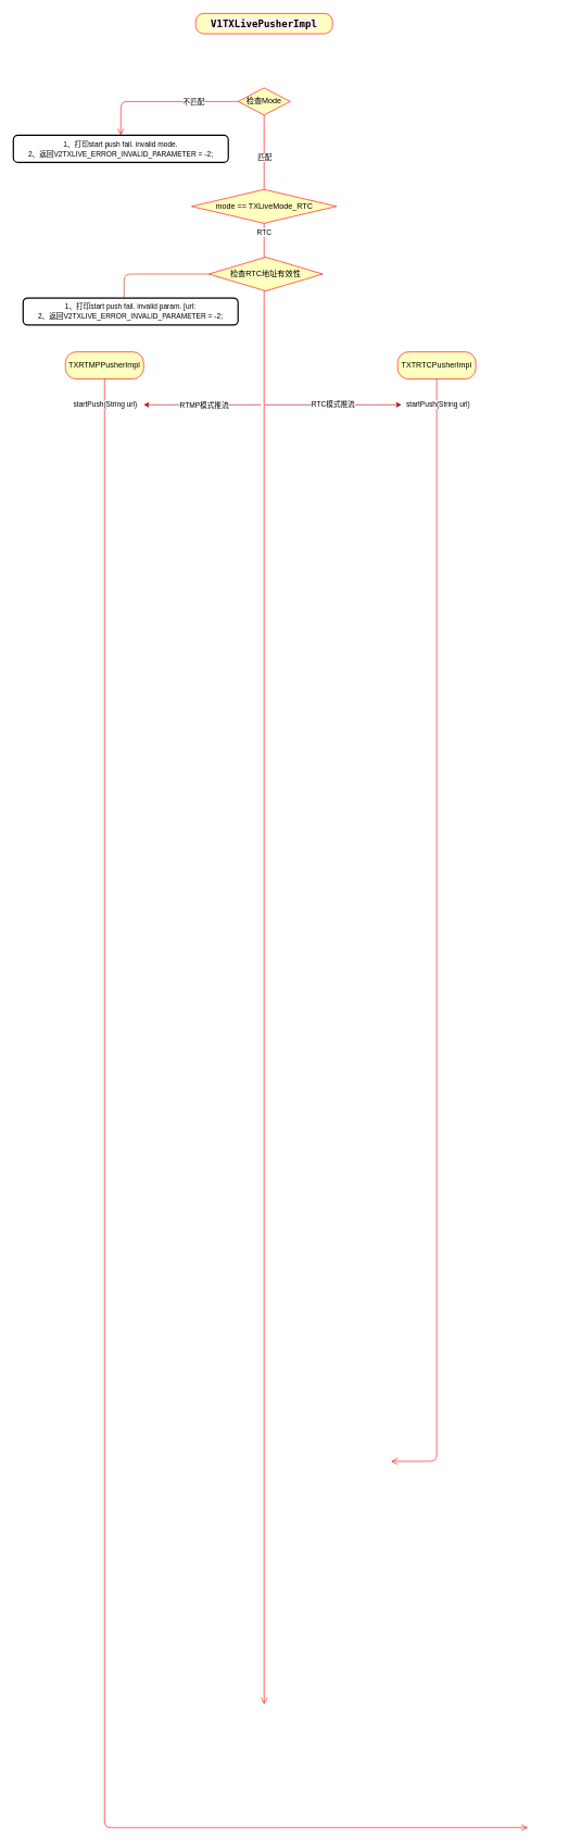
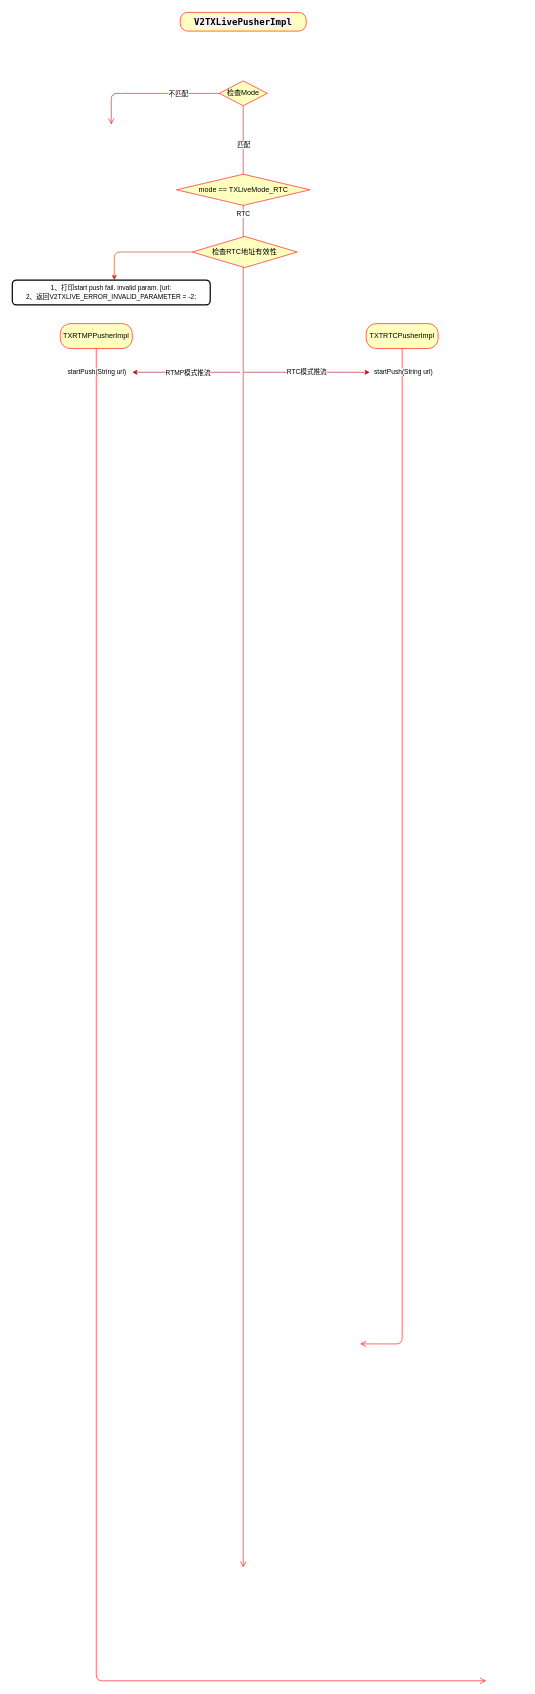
  <mxCell id="0" />
  <mxCell id="1" parent="0" />
  <mxCell id="2" value="" style="edgeStyle=orthogonalEdgeStyle;html=1;verticalAlign=bottom;endArrow=open;endSize=8;strokeColor=#ff0000;startArrow=none;" edge="1" source="13" parent="1"><mxGeometry relative="1" as="geometry"><mxPoint x="405" y="2612.5" as="targetPoint" /><Array as="points"><mxPoint x="405" y="370" /><mxPoint x="405" y="370" /></Array></mxGeometry></mxCell>
  <mxCell id="3" value="匹配" style="edgeLabel;html=1;align=center;verticalAlign=middle;resizable=0;points=[];" vertex="1" connectable="0" parent="2"><mxGeometry x="-0.947" relative="1" as="geometry"><mxPoint as="offset" /></mxGeometry></mxCell>
  <mxCell id="4" value="&lt;span style=&quot;color: rgba(0 , 0 , 0 , 0) ; font-family: monospace ; font-size: 0px ; background-color: rgb(248 , 249 , 250)&quot;&gt;%3CmxGraphModel%3E%3Croot%3E%3CmxCell%20id%3D%220%22%2F%3E%3CmxCell%20id%3D%221%22%20parent%3D%220%22%2F%3E%3CmxCell%20id%3D%222%22%20value%3D%22RTC%22%20style%3D%22edgeLabel%3Bhtml%3D1%3Balign%3Dcenter%3BverticalAlign%3Dmiddle%3Bresizable%3D0%3Bpoints%3D%5B%5D%3B%22%20vertex%3D%221%22%20connectable%3D%220%22%20parent%3D%221%22%3E%3CmxGeometry%20x%3D%22145%22%20y%3D%22824.5%22%20as%3D%22geometry%22%2F%3E%3C%2FmxCell%3E%3C%2Froot%3E%3C%2FmxGraphModel%3E&lt;/span&gt;" style="edgeLabel;html=1;align=center;verticalAlign=middle;resizable=0;points=[];" vertex="1" connectable="0" parent="2"><mxGeometry x="-0.856" relative="1" as="geometry"><mxPoint as="offset" /></mxGeometry></mxCell>
  <mxCell id="5" value="RTC" style="edgeLabel;html=1;align=center;verticalAlign=middle;resizable=0;points=[];" vertex="1" connectable="0" parent="2"><mxGeometry x="-0.852" y="-1" relative="1" as="geometry"><mxPoint as="offset" /></mxGeometry></mxCell>
  <mxCell id="6" value="" style="edgeStyle=orthogonalEdgeStyle;html=1;verticalAlign=bottom;endArrow=open;endSize=8;strokeColor=#ff0000;" edge="1" source="22" parent="1"><mxGeometry relative="1" as="geometry"><mxPoint x="600" y="2240" as="targetPoint" /><Array as="points"><mxPoint x="670" y="2240" /></Array></mxGeometry></mxCell>
  <mxCell id="7" value="startPush(String url)" style="edgeLabel;html=1;align=center;verticalAlign=middle;resizable=0;points=[];" vertex="1" connectable="0" parent="6"><mxGeometry x="-0.791" y="-2" relative="1" as="geometry"><mxPoint x="3" y="-142" as="offset" /></mxGeometry></mxCell>
  <mxCell id="8" value="" style="edgeStyle=orthogonalEdgeStyle;html=1;verticalAlign=bottom;endArrow=open;endSize=8;strokeColor=#ff0000;" edge="1" source="21" parent="1"><mxGeometry relative="1" as="geometry"><mxPoint x="810" y="2801.667" as="targetPoint" /><Array as="points"><mxPoint x="160" y="2802" /></Array></mxGeometry></mxCell>
  <mxCell id="9" value="startPush(String url)" style="edgeLabel;html=1;align=center;verticalAlign=middle;resizable=0;points=[];" vertex="1" connectable="0" parent="8"><mxGeometry x="-0.973" relative="1" as="geometry"><mxPoint as="offset" /></mxGeometry></mxCell>
  <mxCell id="10" value="" style="group" vertex="1" connectable="0" parent="1"><mxGeometry x="20" y="20" width="850" height="560.381" as="geometry" /></mxCell>
- <mxCell id="11" value="&lt;h1 style=&quot;font-family: &amp;#34;menlo&amp;#34; , monospace ; font-size: 11.3pt&quot;&gt;&lt;span style=&quot;background-color: rgb(255 , 240 , 242)&quot;&gt;V1TXLivePusherImpl&lt;/span&gt;&lt;/h1&gt;" style="rounded=1;whiteSpace=wrap;html=1;arcSize=40;fontColor=#000000;fillColor=#ffffc0;strokeColor=#ff0000;" vertex="1" parent="10"><mxGeometry x="280" width="210" height="31.132" as="geometry" /></mxCell>
+ <mxCell id="11" value="&lt;h1 style=&quot;font-family: &amp;#34;menlo&amp;#34; , monospace ; font-size: 11.3pt&quot;&gt;&lt;span style=&quot;background-color: rgb(255 , 240 , 242)&quot;&gt;V2TXLivePusherImpl&lt;/span&gt;&lt;/h1&gt;" style="rounded=1;whiteSpace=wrap;html=1;arcSize=40;fontColor=#000000;fillColor=#ffffc0;strokeColor=#ff0000;" vertex="1" parent="10"><mxGeometry x="280" width="210" height="31.132" as="geometry" /></mxCell>
  <mxCell id="12" value="不匹配" style="edgeStyle=orthogonalEdgeStyle;html=1;align=left;verticalAlign=bottom;endArrow=open;endSize=8;strokeColor=#ff0000;" edge="1" source="13" parent="10"><mxGeometry x="-0.261" y="10" relative="1" as="geometry"><mxPoint x="165" y="186.792" as="targetPoint" /><Array as="points"><mxPoint x="165" y="134.906" /></Array><mxPoint as="offset" /></mxGeometry></mxCell>
  <mxCell id="13" value="检查Mode" style="rhombus;whiteSpace=wrap;html=1;fillColor=#ffffc0;strokeColor=#ff0000;rounded=0;sketch=0;" vertex="1" parent="10"><mxGeometry x="345" y="114.151" width="80" height="41.509" as="geometry" /></mxCell>
- <mxCell id="14" value="&lt;span style=&quot;font-size: 11px ; background-color: rgb(255 , 255 , 255)&quot;&gt;1、打印start push fail. invalid mode.&lt;/span&gt;&lt;br style=&quot;font-size: 11px&quot;&gt;&lt;span style=&quot;font-size: 11px ; background-color: rgb(255 , 255 , 255)&quot;&gt;2、返回V2TXLIVE_ERROR_INVALID_PARAMETER = -2;&lt;/span&gt;" style="rounded=1;whiteSpace=wrap;html=1;absoluteArcSize=1;arcSize=14;strokeWidth=2;sketch=0;" vertex="1" parent="10"><mxGeometry y="186.792" width="330" height="41.509" as="geometry" /></mxCell>
  <mxCell id="15" value="mode == TXLiveMode_RTC" style="rhombus;whiteSpace=wrap;html=1;fillColor=#ffffc0;strokeColor=#ff0000;rounded=0;sketch=0;" vertex="1" parent="10"><mxGeometry x="273.75" y="269.811" width="222.5" height="51.887" as="geometry" /></mxCell>
  <mxCell id="16" style="edgeStyle=orthogonalEdgeStyle;curved=0;rounded=1;sketch=0;orthogonalLoop=1;jettySize=auto;html=1;exitX=0;exitY=0.5;exitDx=0;exitDy=0;fillColor=#fa6800;strokeColor=#C73500;" edge="1" parent="10" source="17"><mxGeometry relative="1" as="geometry"><mxPoint x="170" y="446.226" as="targetPoint" /><Array as="points"><mxPoint x="170" y="399.528" /></Array></mxGeometry></mxCell>
  <mxCell id="17" value="检查RTC地址有效性" style="rhombus;whiteSpace=wrap;html=1;fillColor=#ffffc0;strokeColor=#ff0000;rounded=0;sketch=0;" vertex="1" parent="10"><mxGeometry x="300" y="373.585" width="175" height="51.887" as="geometry" /></mxCell>
- <mxCell id="18" value="&lt;span style=&quot;font-size: 11px ; background-color: rgb(255 , 255 , 255)&quot;&gt;1、打印&lt;/span&gt;&lt;span style=&quot;font-size: 11px&quot;&gt;start push fail. invalid param. [url:&lt;/span&gt;&lt;br style=&quot;font-size: 11px&quot;&gt;&lt;span style=&quot;font-size: 11px ; background-color: rgb(255 , 255 , 255)&quot;&gt;2、返回V2TXLIVE_ERROR_INVALID_PARAMETER = -2;&lt;/span&gt;" style="rounded=1;whiteSpace=wrap;html=1;absoluteArcSize=1;arcSize=14;strokeWidth=2;sketch=0;" vertex="1" parent="10"><mxGeometry x="15" y="436.226" width="330" height="41.509" as="geometry" /></mxCell>
+ <mxCell id="18" value="&lt;span style=&quot;font-size: 11px ; background-color: rgb(255 , 255 , 255)&quot;&gt;1、打印&lt;/span&gt;&lt;span style=&quot;font-size: 11px&quot;&gt;start push fail. invalid param. [url:&lt;/span&gt;&lt;br style=&quot;font-size: 11px&quot;&gt;&lt;span style=&quot;font-size: 11px ; background-color: rgb(255 , 255 , 255)&quot;&gt;2、返回V2TXLIVE_ERROR_INVALID_PARAMETER = -2;&lt;/span&gt;" style="rounded=1;whiteSpace=wrap;html=1;absoluteArcSize=1;arcSize=14;strokeWidth=2;sketch=0;" vertex="1" parent="10"><mxGeometry y="446.226" width="330" height="41.509" as="geometry" /></mxCell>
  <mxCell id="19" style="edgeStyle=orthogonalEdgeStyle;curved=0;rounded=1;sketch=0;orthogonalLoop=1;jettySize=auto;html=1;strokeColor=#B80D18;" edge="1" parent="10"><mxGeometry relative="1" as="geometry"><mxPoint x="200" y="600" as="targetPoint" /><mxPoint x="380" y="600" as="sourcePoint" /></mxGeometry></mxCell>
  <mxCell id="20" value="RTMP模式推流" style="edgeLabel;html=1;align=center;verticalAlign=middle;resizable=0;points=[];" vertex="1" connectable="0" parent="19"><mxGeometry x="-0.024" relative="1" as="geometry"><mxPoint as="offset" /></mxGeometry></mxCell>
  <mxCell id="21" value="TXRTMPPusherImpl" style="rounded=1;whiteSpace=wrap;html=1;arcSize=40;fontColor=#000000;fillColor=#ffffc0;strokeColor=#ff0000;sketch=0;" vertex="1" parent="10"><mxGeometry x="80" y="518.868" width="120" height="41.509" as="geometry" /></mxCell>
  <mxCell id="22" value="TXTRTCPusherImpl" style="rounded=1;whiteSpace=wrap;html=1;arcSize=40;fontColor=#000000;fillColor=#ffffc0;strokeColor=#ff0000;sketch=0;" vertex="1" parent="10"><mxGeometry x="590" y="518.872" width="120" height="41.509" as="geometry" /></mxCell>
  <mxCell id="23" value="RTC模式推流" style="endArrow=classic;html=1;strokeColor=#B80D18;" edge="1" parent="1"><mxGeometry width="50" height="50" relative="1" as="geometry"><mxPoint x="406" y="620.001" as="sourcePoint" /><mxPoint x="616" y="620" as="targetPoint" /></mxGeometry></mxCell>
